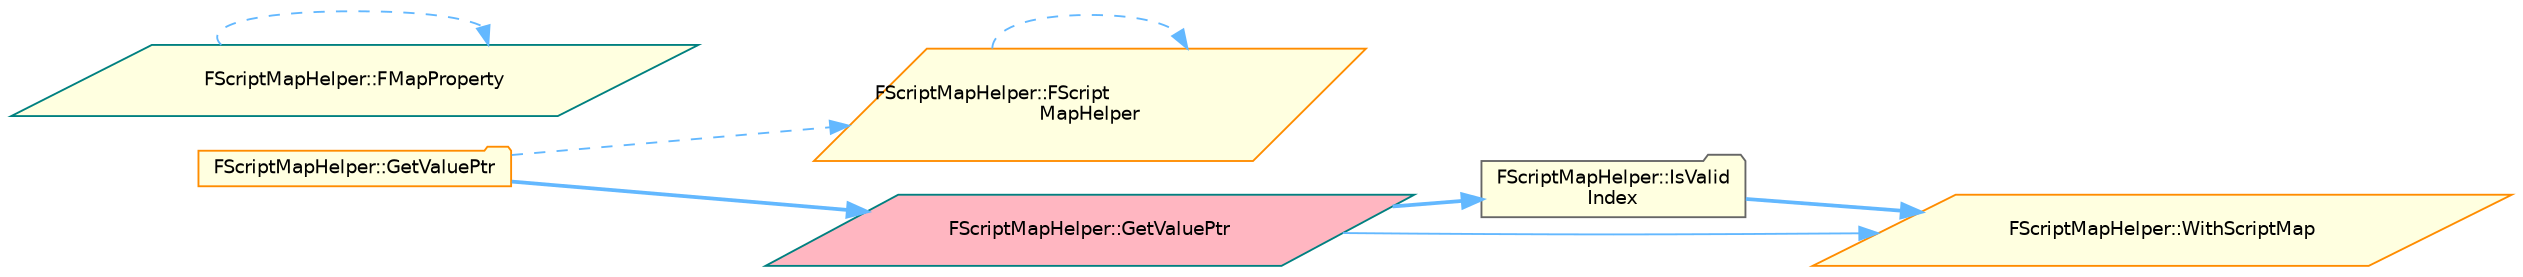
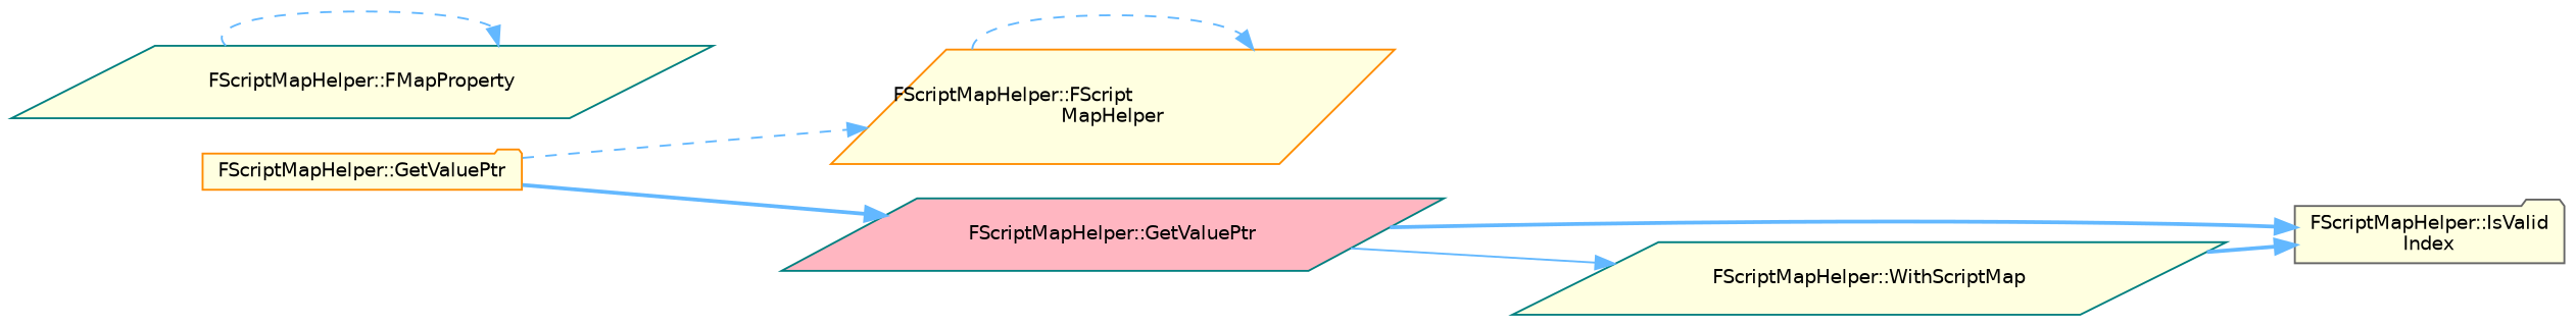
  digraph {
    rankdir=LR
    node [color=darkorange fillcolor=lightyellow fontname=Helvetica fontsize=10 shape=parallelogram style=filled]
    edge [color=steelblue1 fontname=Helvetica fontsize=10 labelfontname=Helvetica labelfontsize=10 style=dashed]
    n1 [fontcolor=black height=0.2 label="FScriptMapHelper::GetValuePtr" shape=folder width=0.4]
    n2 [height=0.2 label="FScriptMapHelper::FScript\lMapHelper" width=0.4]
    n3 [color=teal fillcolor=lightpink height=0.2 label="FScriptMapHelper::GetValuePtr" width=0.4]
    n4 [color=gray40 height=0.2 label="FScriptMapHelper::IsValid\lIndex" shape=folder width=0.4]
-   n5 [height=0.2 label="FScriptMapHelper::WithScriptMap" width=0.4]
+   n5 [color=teal height=0.2 label="FScriptMapHelper::WithScriptMap" width=0.4]
    n6 [color=teal height=0.2 label="FScriptMapHelper::FMapProperty" width=0.4]
    n1 -> n2
    n1 -> n3 [style=bold]
    n2 -> n2
    n3 -> n4 [style=bold]
    n3 -> n5 [style=solid]
-   n4 -> n5 [style=bold]
+   n5 -> n4 [style=bold]
    n6 -> n6
  }
